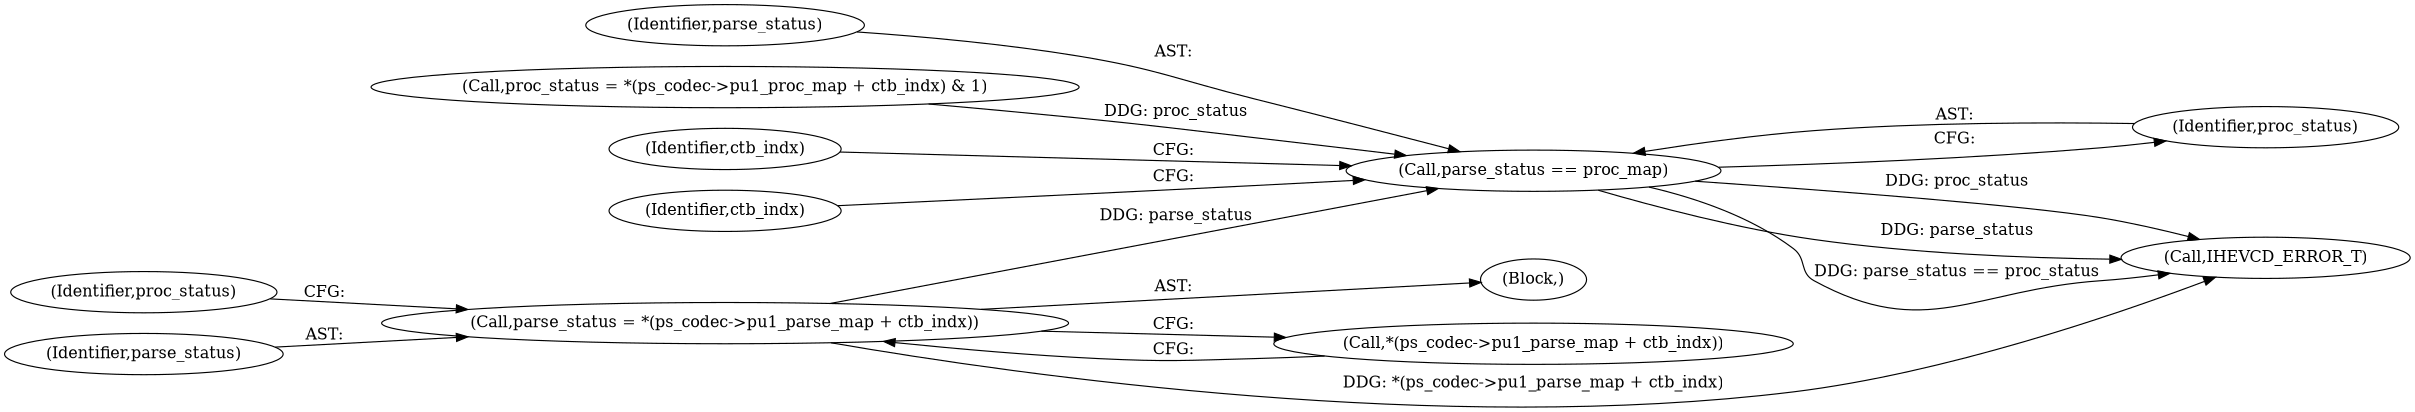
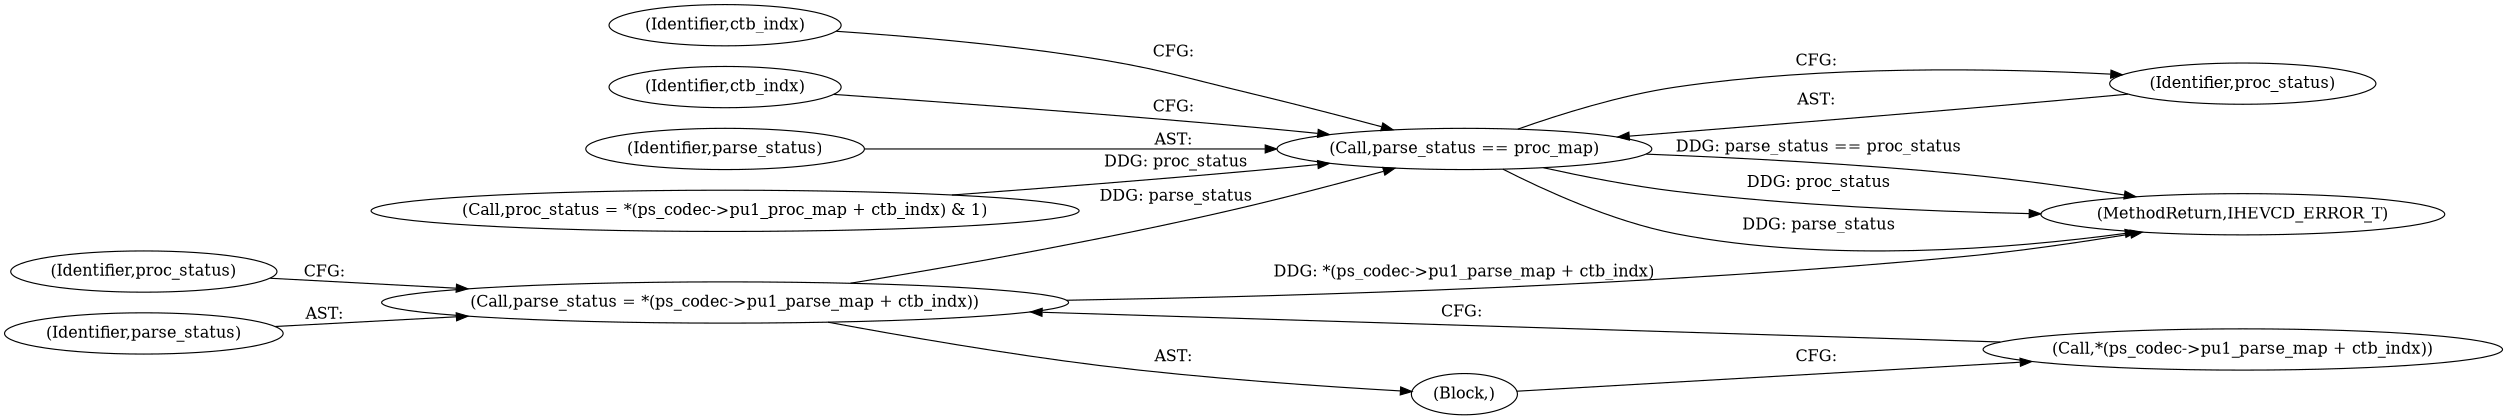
  digraph {
    rankdir=LR
    n1 [label="(Call,parse_status = *(ps_codec->pu1_parse_map + ctb_indx))"]
    n2 [label="(Call,parse_status == proc_map)"]
    n3 [label="(Block,)"]
    n4 [label="(Call,*(ps_codec->pu1_parse_map + ctb_indx))"]
-   n5 [label="(Call,IHEVCD_ERROR_T)"]
+   n5 [label="(MethodReturn,IHEVCD_ERROR_T)"]
    n6 [label="(Identifier,proc_status)"]
    n7 [label="(Identifier,proc_status)"]
    n8 [label="(Identifier,parse_status)"]
    n9 [label="(Identifier,parse_status)"]
    n10 [label="(Call,proc_status = *(ps_codec->pu1_proc_map + ctb_indx) & 1)"]
    n11 [label="(Identifier,ctb_indx)"]
    n12 [label="(Identifier,ctb_indx)"]
    n1 -> n2 [label="DDG: parse_status"]
    n1 -> n3 [label="AST: "]
-   n1 -> n4 [label="CFG: "]
+   n3 -> n4 [label="CFG: "]
    n1 -> n5 [label="DDG: *(ps_codec->pu1_parse_map + ctb_indx)"]
    n2 -> n5 [label="DDG: proc_status"]
    n2 -> n5 [label="DDG: parse_status"]
    n2 -> n5 [label="DDG: parse_status == proc_status"]
    n2 -> n6 [label="CFG: "]
    n4 -> n1 [label="CFG: "]
    n6 -> n2 [label="AST: "]
    n7 -> n1 [label="CFG: "]
    n8 -> n2 [label="AST: "]
    n9 -> n1 [label="AST: "]
    n10 -> n2 [label="DDG: proc_status"]
    n11 -> n2 [label="CFG: "]
    n12 -> n2 [label="CFG: "]
  }
